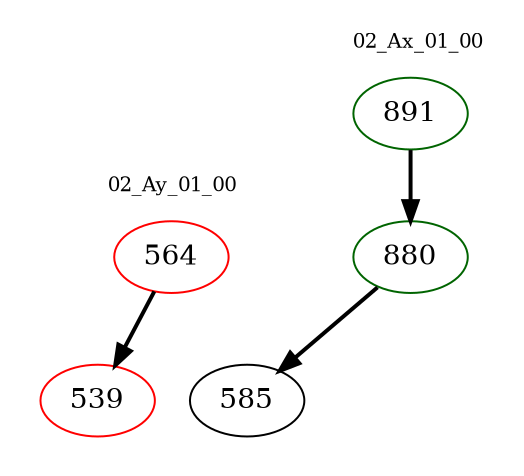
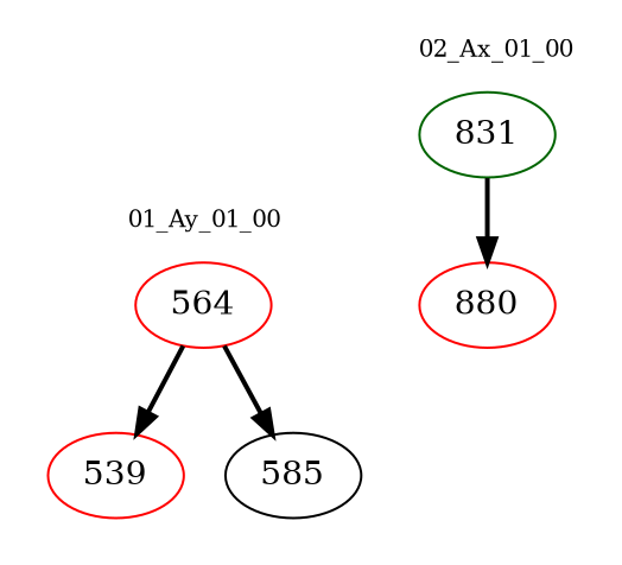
  digraph {
    node [color=red]
    edge [color=black style=bold]
    n1 [label=564]
    n2 [label=539]
    n3 [color=black label=585]
-   n4 [color=darkgreen label=891]
-   n5 [color=darkgreen label=880]
+   n4 [color=darkgreen label=831]
+   n5 [label=880]
    subgraph cluster_1 {
      color=white
      fontsize=10
-     label="02_Ay_01_00"
+     label="01_Ay_01_00"
      n1
      n2
      n3
    }
    subgraph cluster_2 {
      color=white
      fontsize=10
      label="02_Ax_01_00"
      n4
      n5
    }
    n1 -> n2
-   n5 -> n3
+   n1 -> n3
    n4 -> n5
  }
